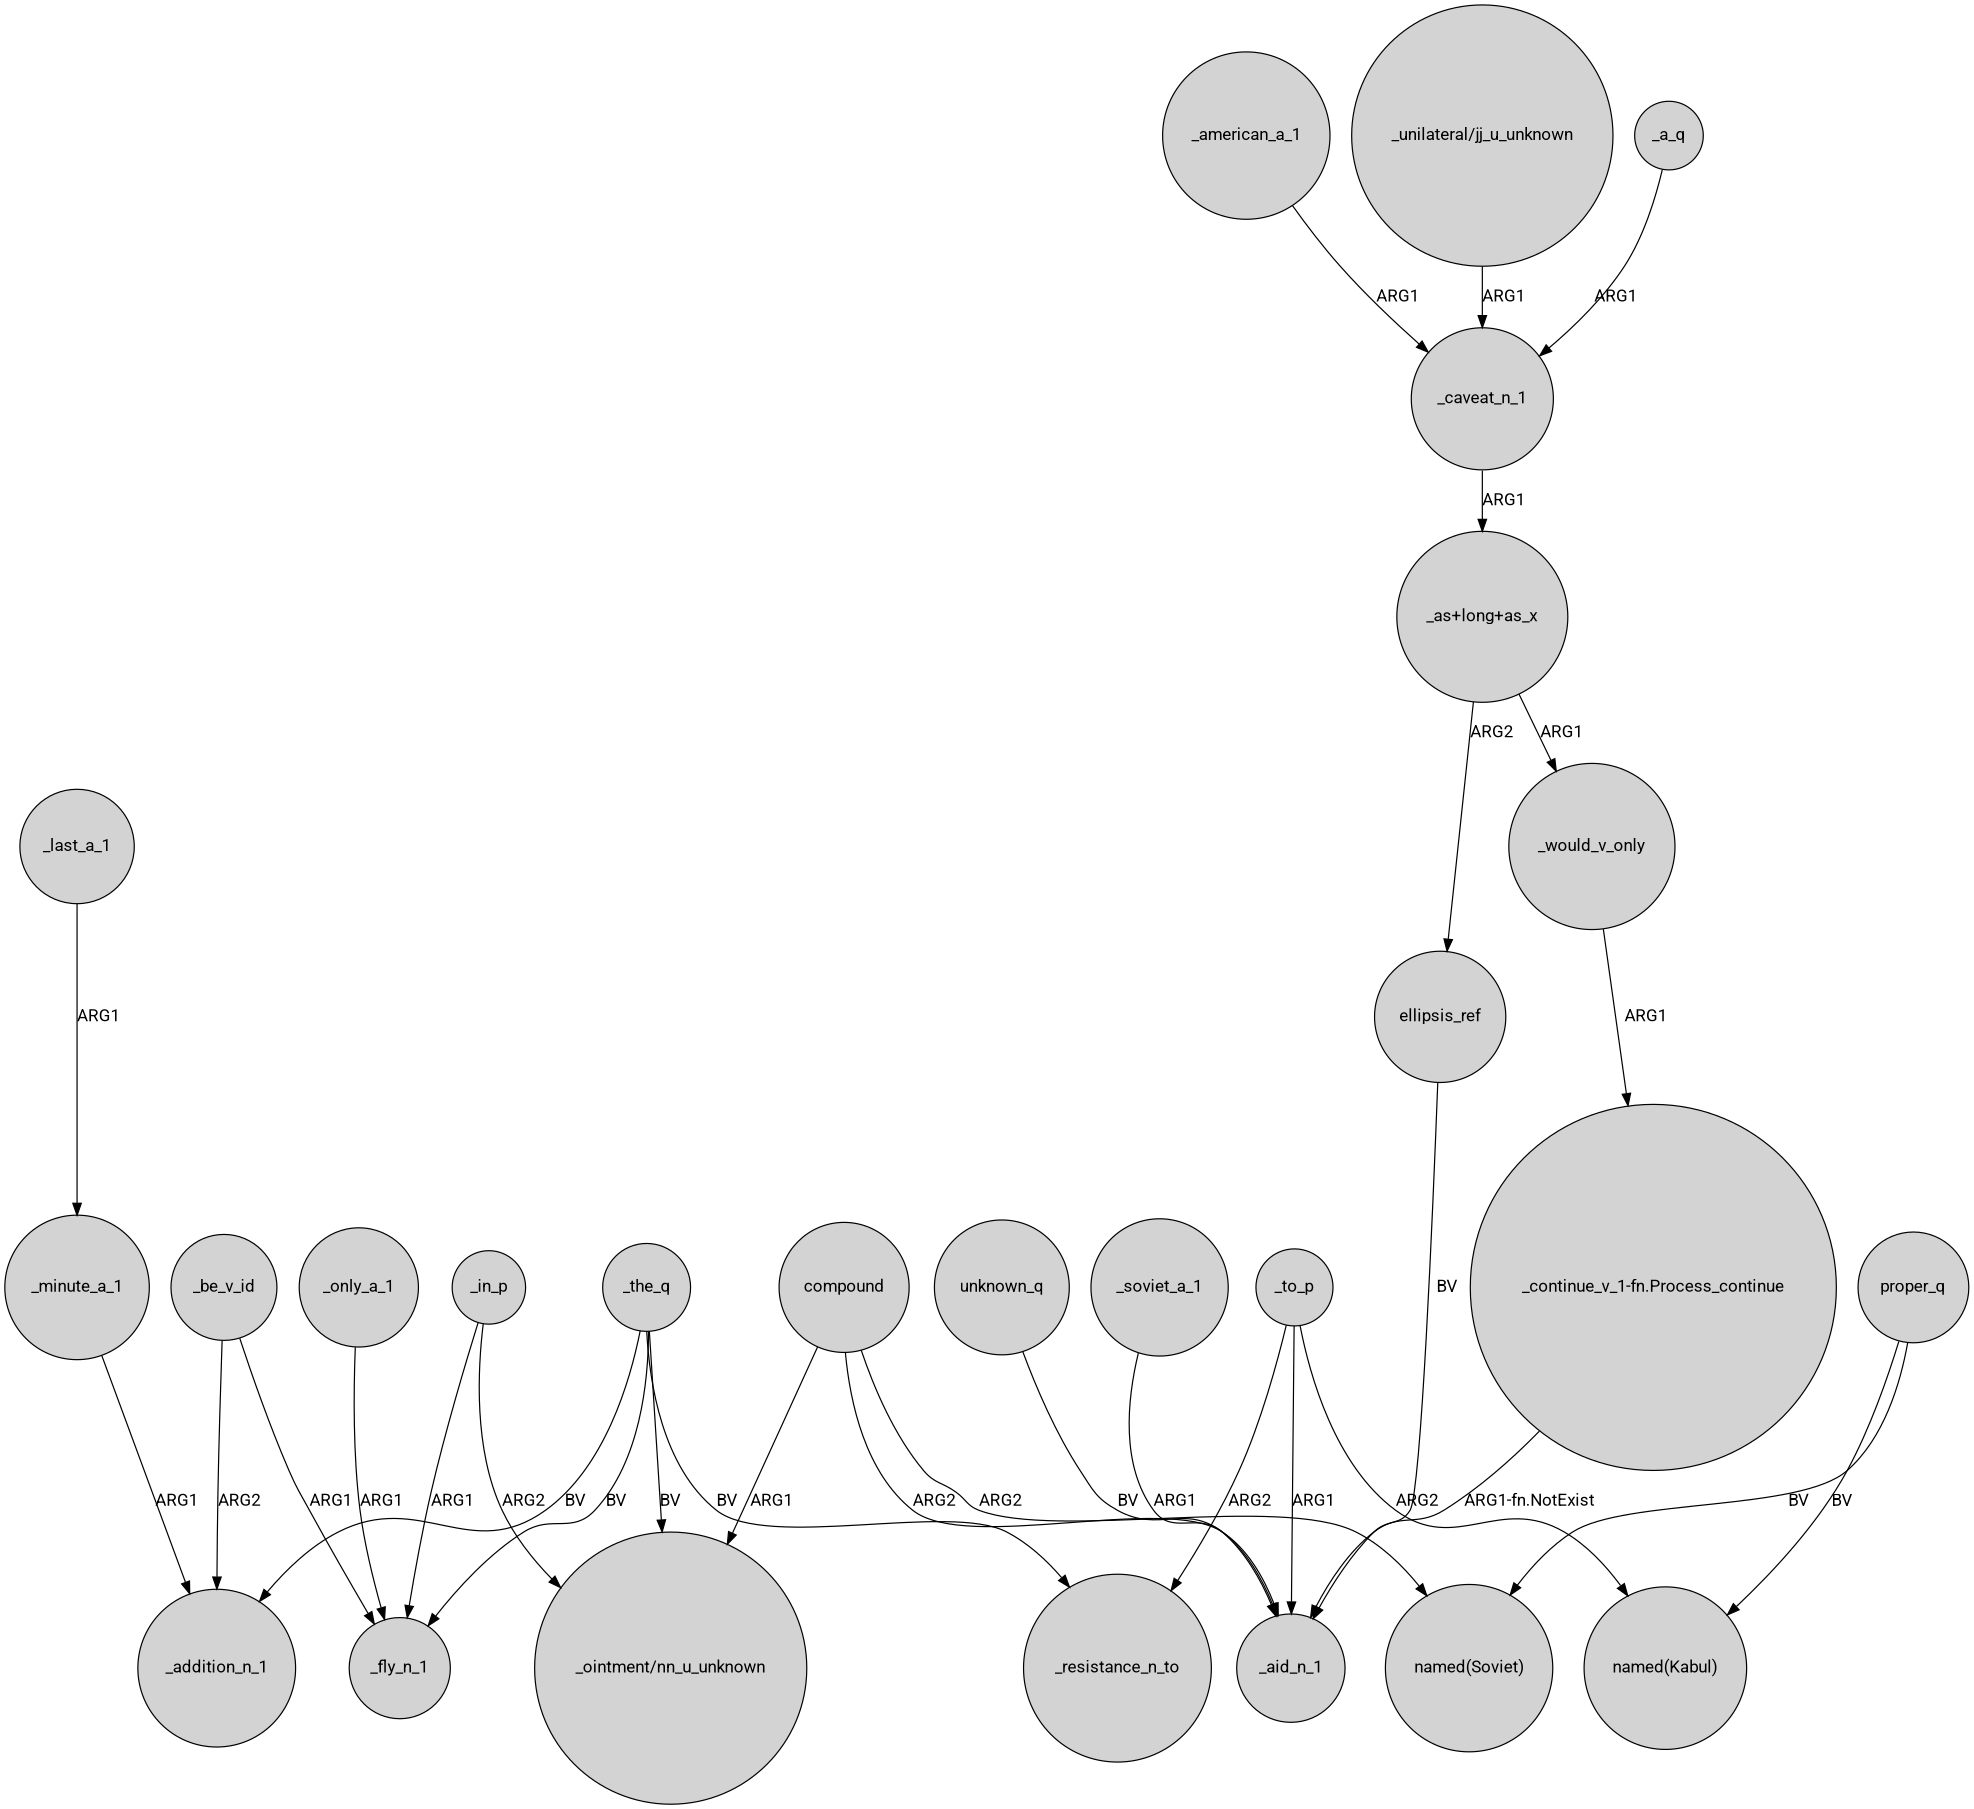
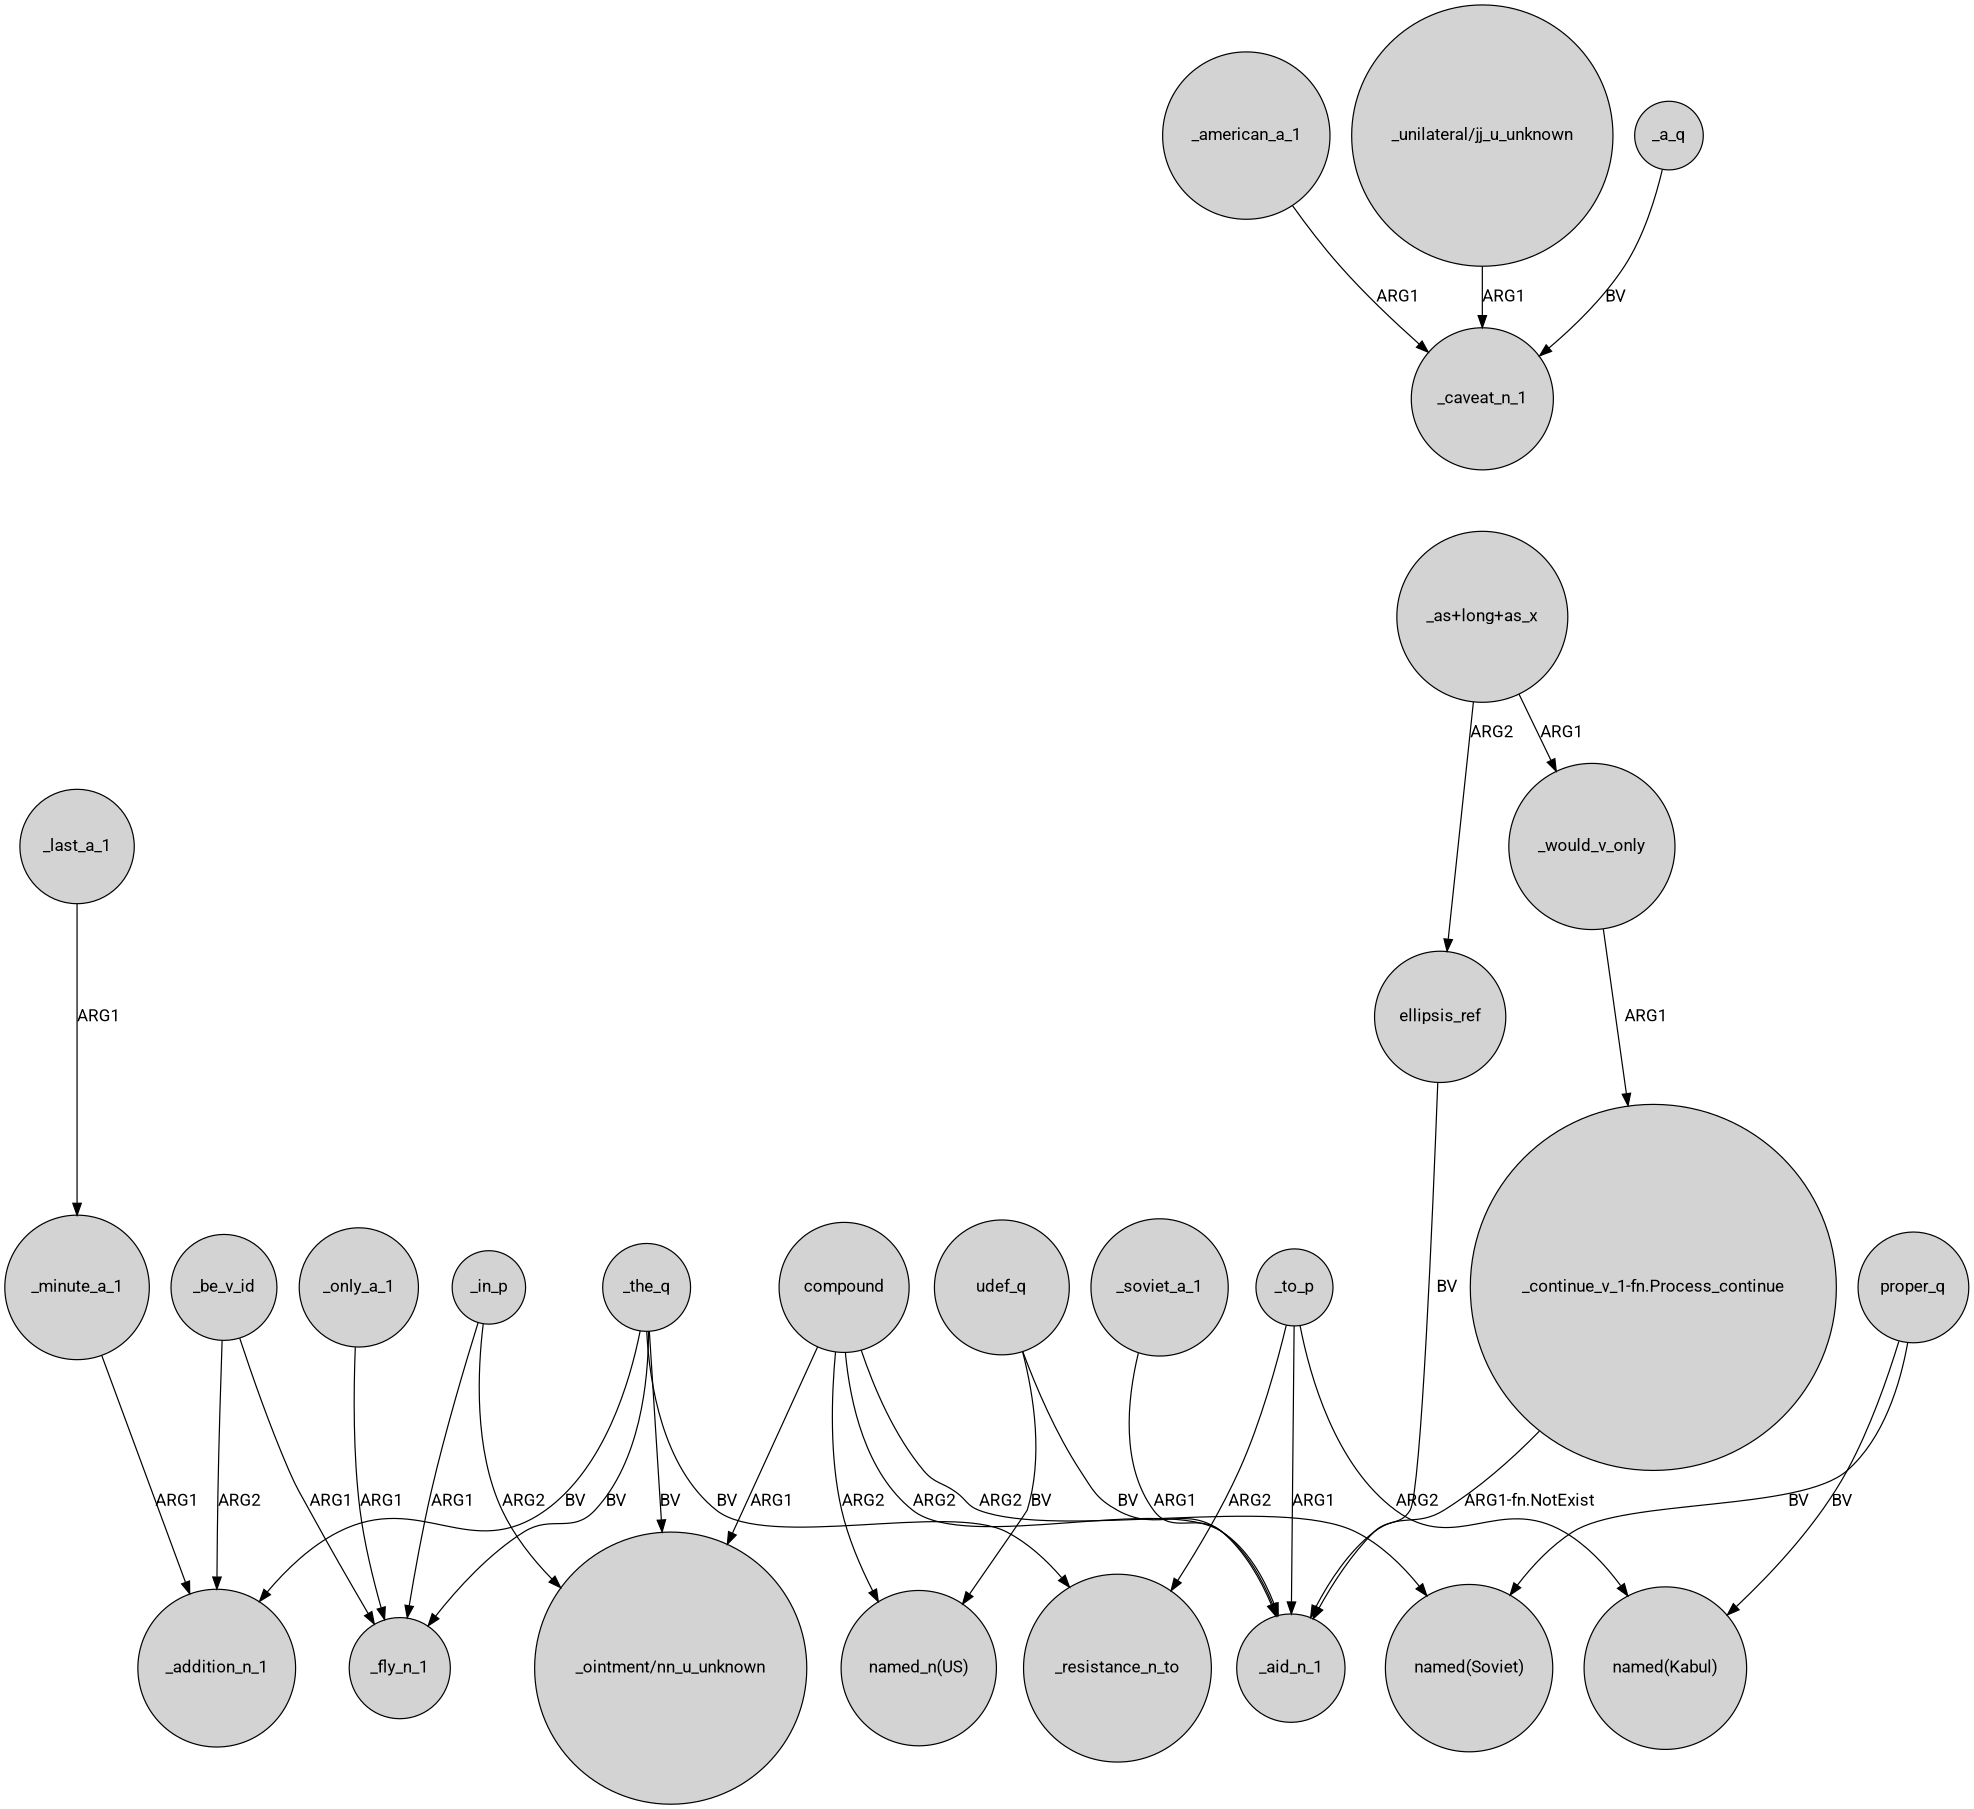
  digraph {
    fontname=Roboto
    node [fontname=Roboto shape=circle style=filled]
    edge [fontname=Roboto]
    _minute_a_1
    _addition_n_1
    _american_a_1
    _caveat_n_1
    "_as+long+as_x"
    n6 [label=_would_v_only]
    ellipsis_ref
    "_continue_v_1-fn.Process_continue"
    _aid_n_1
-   udef_q [label=unknown_q]
+   udef_q
+   "named_n(US)"
    compound
    "_ointment/nn_u_unknown"
    "named(Soviet)"
    _in_p
    _fly_n_1
    _the_q
    _resistance_n_to
    "_unilateral/jj_u_unknown"
    proper_q
    "named(Kabul)"
    _to_p
    _last_a_1
    _soviet_a_1
    _a_q
    _be_v_id
    _only_a_1
    _minute_a_1 -> _addition_n_1 [label=ARG1]
    _american_a_1 -> _caveat_n_1 [label=ARG1]
-   _caveat_n_1 -> "_as+long+as_x" [label=ARG1]
    "_as+long+as_x" -> n6 [label=ARG1]
    "_as+long+as_x" -> ellipsis_ref [label=ARG2]
    n6 -> "_continue_v_1-fn.Process_continue" [label=ARG1]
    ellipsis_ref -> _aid_n_1 [label=BV]
    "_continue_v_1-fn.Process_continue" -> _aid_n_1 [label="ARG1-fn.NotExist"]
    udef_q -> _aid_n_1 [label=BV]
+   udef_q -> "named_n(US)" [label=BV]
    compound -> _aid_n_1 [label=ARG2]
+   compound -> "named_n(US)" [label=ARG2]
    compound -> "_ointment/nn_u_unknown" [label=ARG1]
    compound -> "named(Soviet)" [label=ARG2]
    _in_p -> "_ointment/nn_u_unknown" [label=ARG2]
    _in_p -> _fly_n_1 [label=ARG1]
    _the_q -> _addition_n_1 [label=BV]
    _the_q -> "_ointment/nn_u_unknown" [label=BV]
    _the_q -> _fly_n_1 [label=BV]
    _the_q -> _resistance_n_to [label=BV]
    "_unilateral/jj_u_unknown" -> _caveat_n_1 [label=ARG1]
    proper_q -> "named(Soviet)" [label=BV]
    proper_q -> "named(Kabul)" [label=BV]
    _to_p -> _aid_n_1 [label=ARG1]
    _to_p -> _resistance_n_to [label=ARG2]
    _to_p -> "named(Kabul)" [label=ARG2]
    _last_a_1 -> _minute_a_1 [label=ARG1]
    _soviet_a_1 -> _aid_n_1 [label=ARG1]
-   _a_q -> _caveat_n_1 [label=ARG1]
+   _a_q -> _caveat_n_1 [label=BV]
    _be_v_id -> _addition_n_1 [label=ARG2]
    _be_v_id -> _fly_n_1 [label=ARG1]
    _only_a_1 -> _fly_n_1 [label=ARG1]
  }
